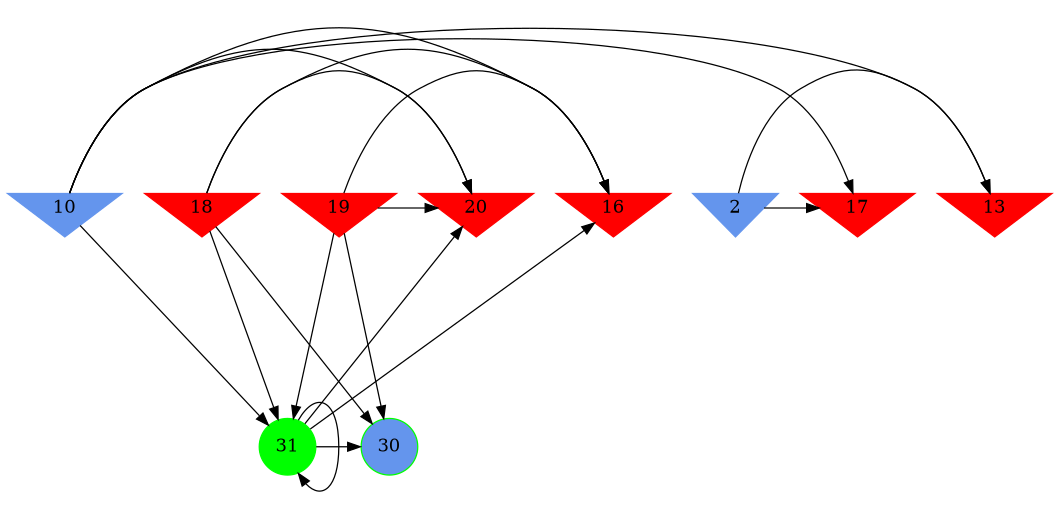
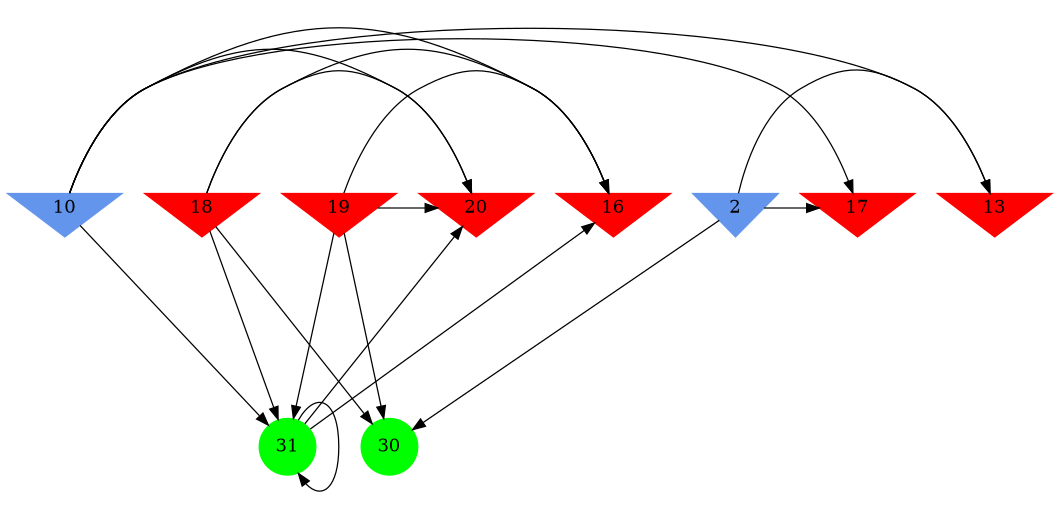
  digraph {
    ranksep=2.0
    node [color=red shape=invtriangle style=filled]
    2 [color=cornflowerblue]
    10 [color=cornflowerblue]
    13
    16
    17
    18
    19
    20
-   30 [color=green shape=circle fillcolor=cornflowerblue]
+   30 [color=green shape=circle]
    31 [color=green shape=circle]
    subgraph sub_1 {
      rank=same
      2
      10
      13
      16
      17
      18
      19
      20
    }
    subgraph sub_2 {
      rank=same
    }
    subgraph sub_3 {
      rank=same
      30
      31
    }
    2 -> 13
    2 -> 17
    10 -> 13
    10 -> 16
    10 -> 17
    10 -> 20
    10 -> 31
    18 -> 16
    18 -> 20
    18 -> 30
    18 -> 31
    19 -> 16
    19 -> 20
    19 -> 30
    19 -> 31
    31 -> 16
    31 -> 20
-   31 -> 30
+   2 -> 30
    31 -> 31
  }
